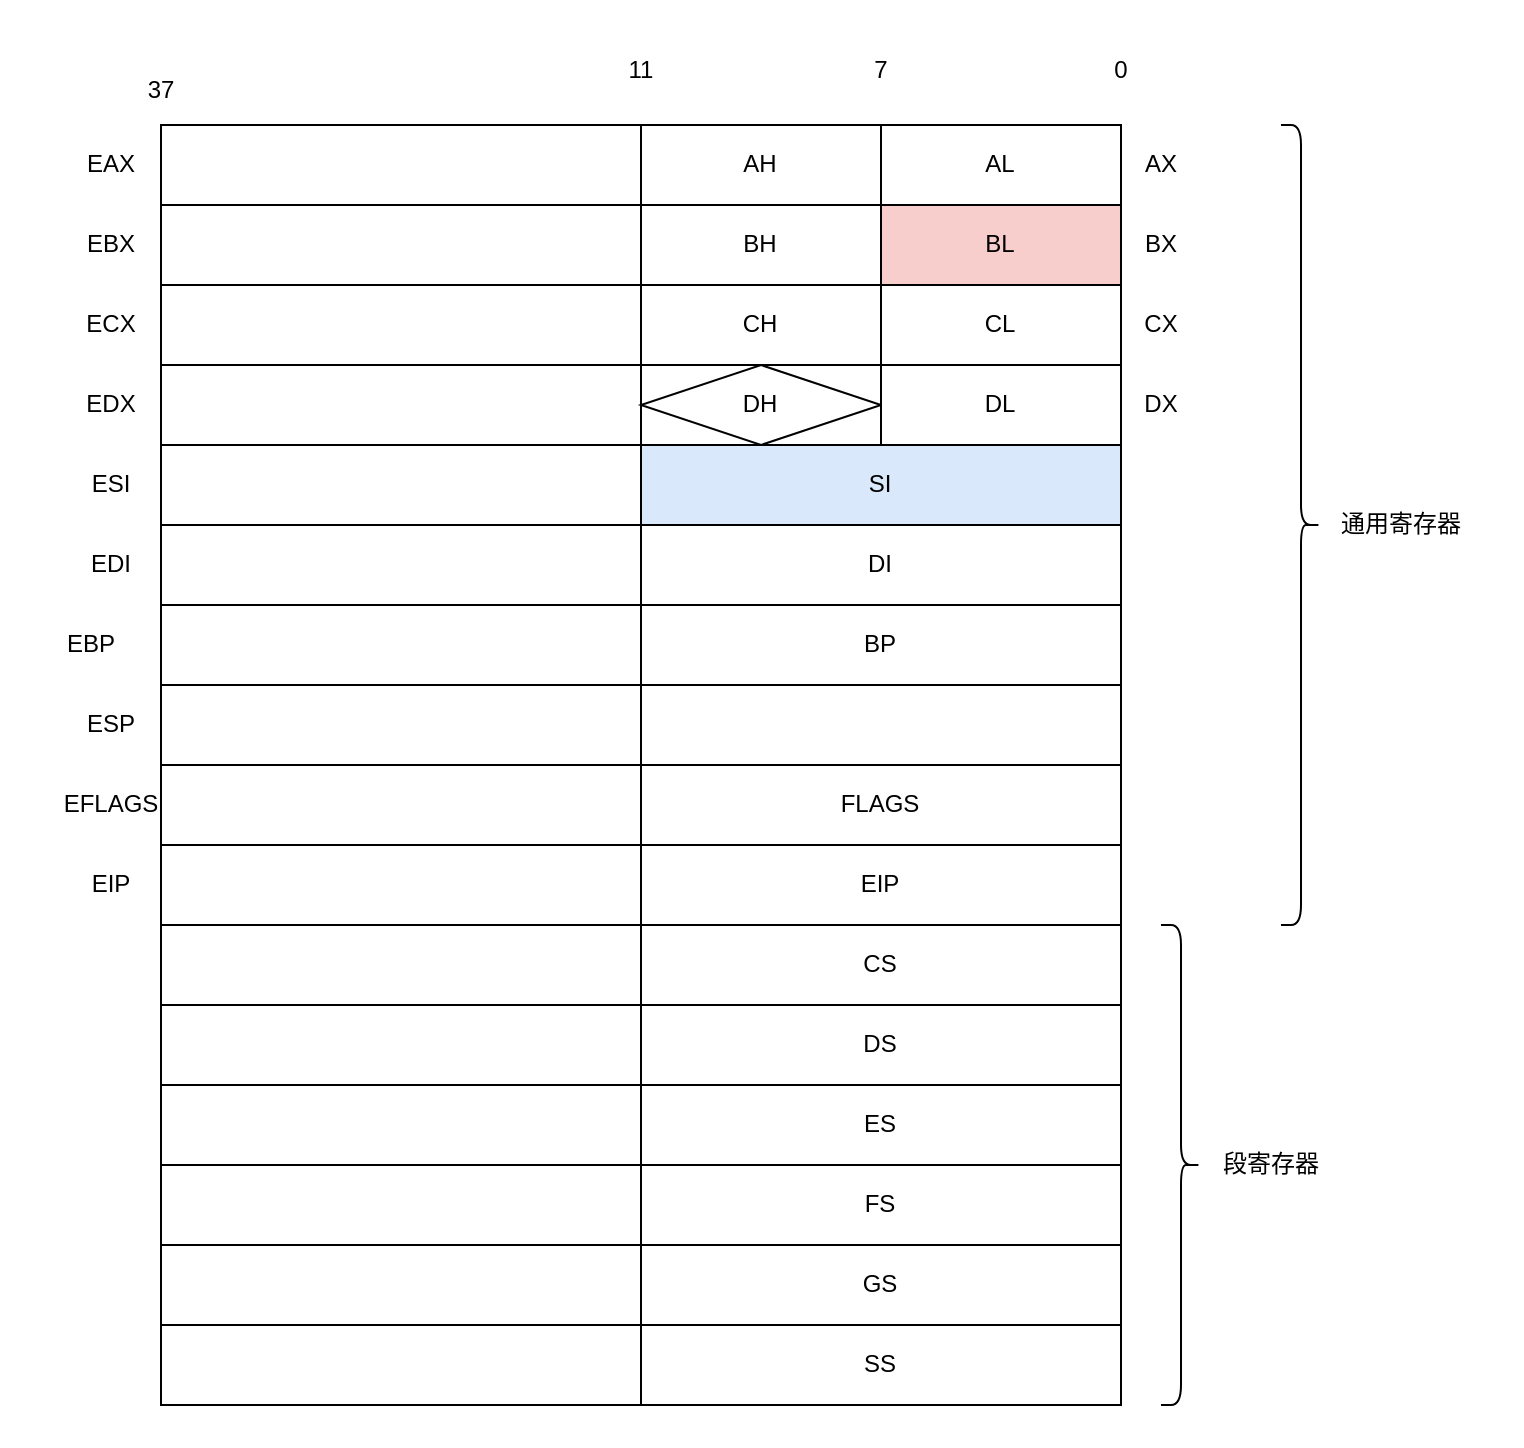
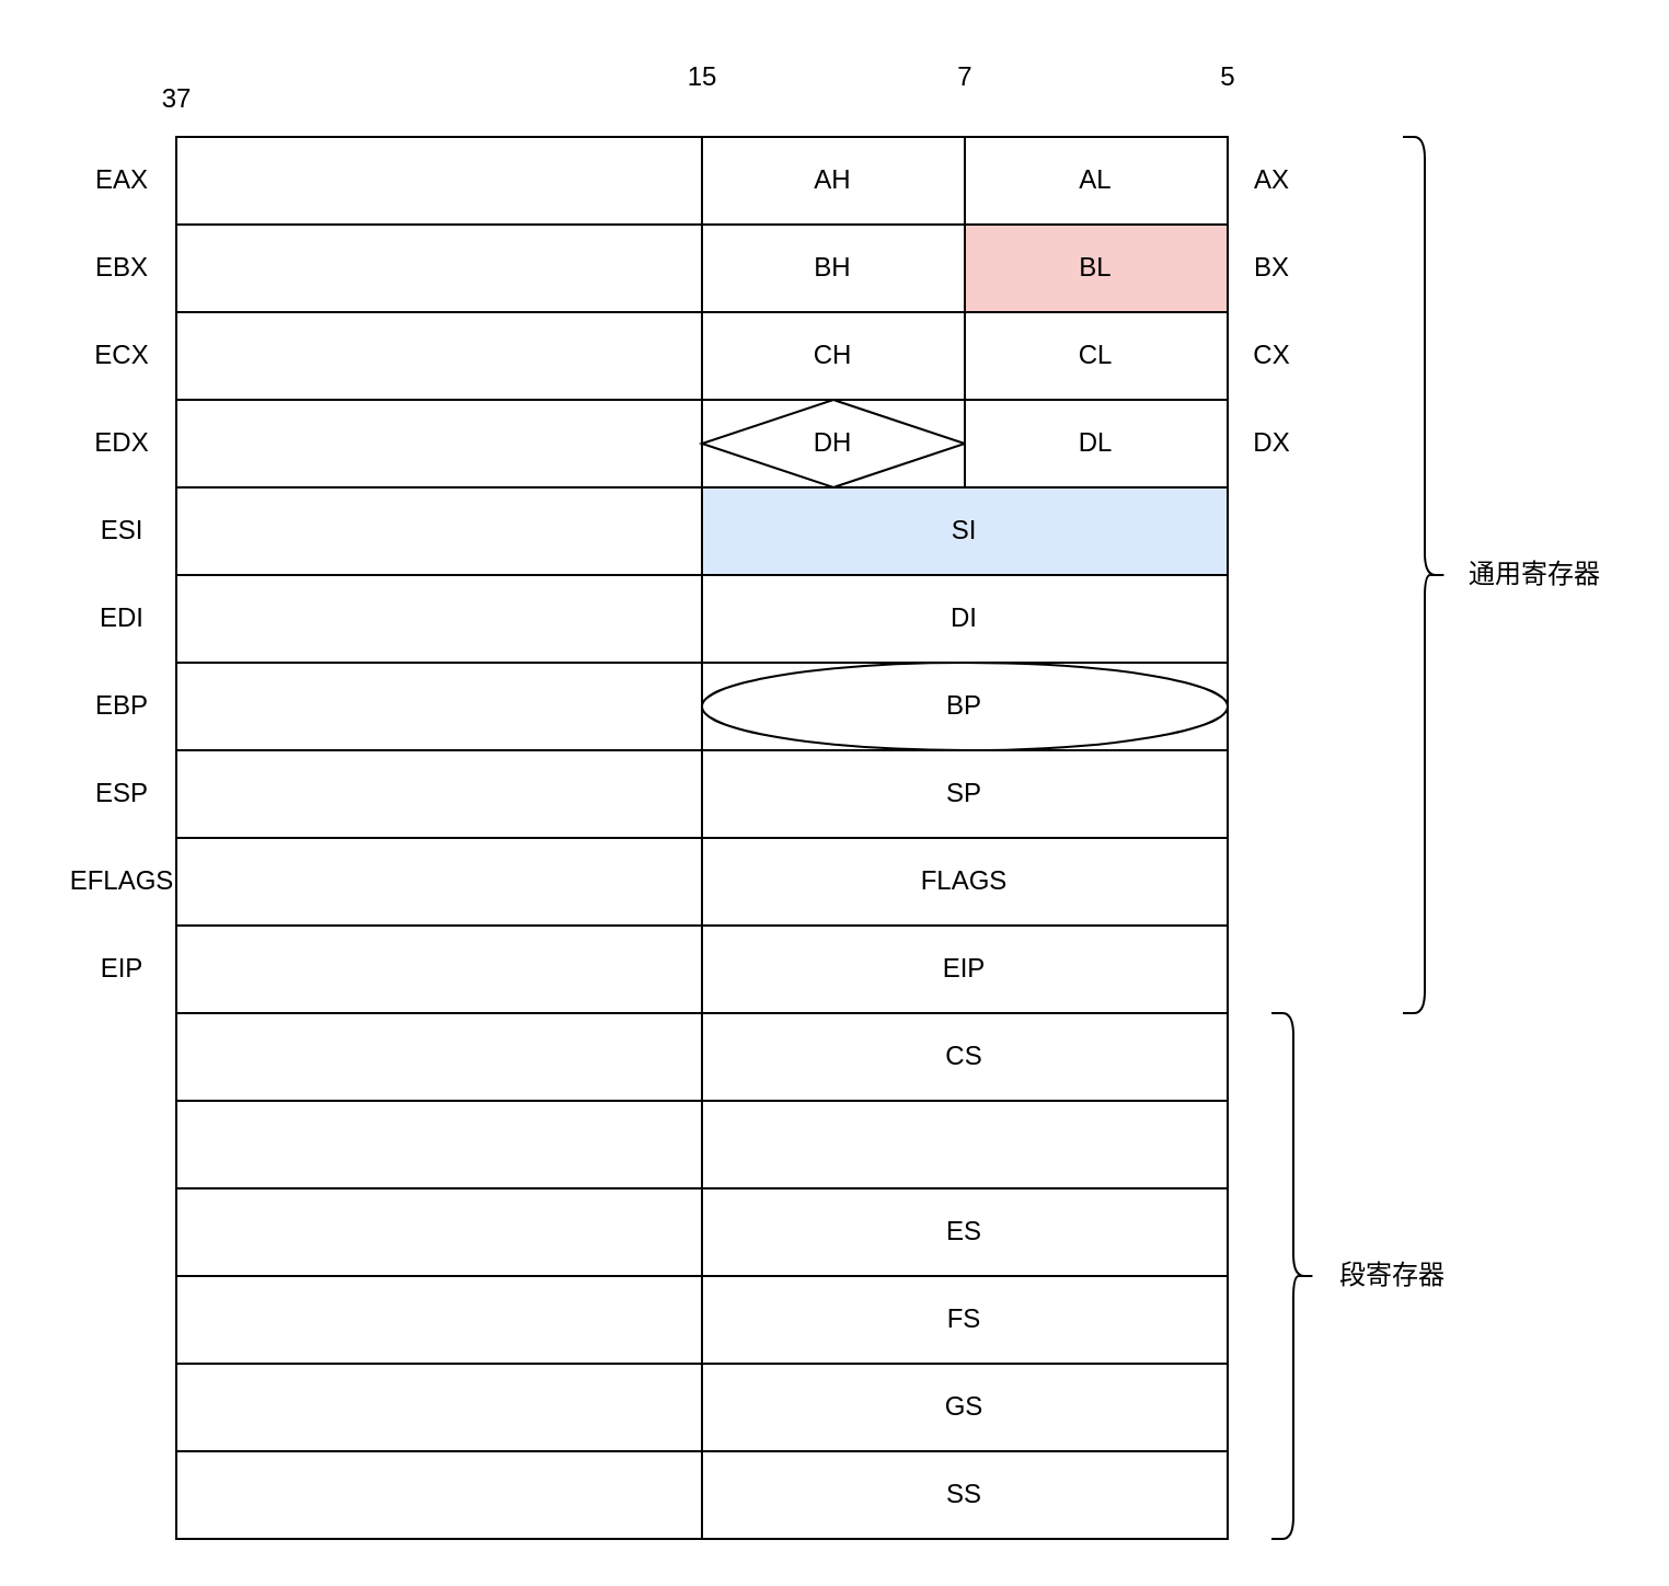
  <mxCell id="0" />
  <mxCell id="1" parent="0" />
  <mxCell id="2" value="" style="rounded=0;whiteSpace=wrap;html=1;" vertex="1" parent="1"><mxGeometry x="80" y="62" width="480" height="640" as="geometry" /></mxCell>
  <mxCell id="3" value="" style="rounded=0;whiteSpace=wrap;html=1;" vertex="1" parent="1"><mxGeometry x="80" y="62" width="240" height="40" as="geometry" /></mxCell>
  <mxCell id="4" value="AH" style="rounded=0;whiteSpace=wrap;html=1;" vertex="1" parent="1"><mxGeometry x="320" y="62" width="120" height="40" as="geometry" /></mxCell>
  <mxCell id="5" value="AL" style="rounded=0;whiteSpace=wrap;html=1;" vertex="1" parent="1"><mxGeometry x="440" y="62" width="120" height="40" as="geometry" /></mxCell>
  <mxCell id="6" value="37" style="text;html=1;align=center;verticalAlign=middle;resizable=0;points=[];autosize=1;strokeColor=none;fillColor=none;" vertex="1" parent="1"><mxGeometry x="60" y="30" width="40" height="30" as="geometry" /></mxCell>
- <mxCell id="7" value="11" style="text;html=1;align=center;verticalAlign=middle;resizable=0;points=[];autosize=1;strokeColor=none;fillColor=none;" vertex="1" parent="1"><mxGeometry x="300" y="20" width="40" height="30" as="geometry" /></mxCell>
+ <mxCell id="7" value="15" style="text;html=1;align=center;verticalAlign=middle;resizable=0;points=[];autosize=1;strokeColor=none;fillColor=none;" vertex="1" parent="1"><mxGeometry x="300" y="20" width="40" height="30" as="geometry" /></mxCell>
  <mxCell id="8" value="7" style="text;html=1;align=center;verticalAlign=middle;resizable=0;points=[];autosize=1;strokeColor=none;fillColor=none;" vertex="1" parent="1"><mxGeometry x="425" y="20" width="30" height="30" as="geometry" /></mxCell>
- <mxCell id="9" value="0" style="text;html=1;align=center;verticalAlign=middle;resizable=0;points=[];autosize=1;strokeColor=none;fillColor=none;" vertex="1" parent="1"><mxGeometry x="545" y="20" width="30" height="30" as="geometry" /></mxCell>
+ <mxCell id="9" value="5" style="text;html=1;align=center;verticalAlign=middle;resizable=0;points=[];autosize=1;strokeColor=none;fillColor=none;" vertex="1" parent="1"><mxGeometry x="545" y="20" width="30" height="30" as="geometry" /></mxCell>
  <mxCell id="10" value="EAX" style="text;html=1;align=center;verticalAlign=middle;resizable=0;points=[];autosize=1;strokeColor=none;fillColor=none;" vertex="1" parent="1"><mxGeometry x="30" y="67" width="50" height="30" as="geometry" /></mxCell>
  <mxCell id="11" value="AX" style="text;html=1;align=center;verticalAlign=middle;resizable=0;points=[];autosize=1;strokeColor=none;fillColor=none;" vertex="1" parent="1"><mxGeometry x="560" y="67" width="40" height="30" as="geometry" /></mxCell>
  <mxCell id="12" value="" style="rounded=0;whiteSpace=wrap;html=1;" vertex="1" parent="1"><mxGeometry x="80" y="102" width="240" height="40" as="geometry" /></mxCell>
  <mxCell id="13" value="BH" style="rounded=0;whiteSpace=wrap;html=1;" vertex="1" parent="1"><mxGeometry x="320" y="102" width="120" height="40" as="geometry" /></mxCell>
  <mxCell id="14" value="BL" style="rounded=0;whiteSpace=wrap;html=1;fillColor=#f8cecc;" vertex="1" parent="1"><mxGeometry x="440" y="102" width="120" height="40" as="geometry" /></mxCell>
  <mxCell id="15" value="EBX" style="text;html=1;align=center;verticalAlign=middle;resizable=0;points=[];autosize=1;strokeColor=none;fillColor=none;" vertex="1" parent="1"><mxGeometry x="30" y="107" width="50" height="30" as="geometry" /></mxCell>
  <mxCell id="16" value="BX" style="text;html=1;align=center;verticalAlign=middle;resizable=0;points=[];autosize=1;strokeColor=none;fillColor=none;" vertex="1" parent="1"><mxGeometry x="560" y="107" width="40" height="30" as="geometry" /></mxCell>
  <mxCell id="17" value="" style="rounded=0;whiteSpace=wrap;html=1;" vertex="1" parent="1"><mxGeometry x="80" y="142" width="240" height="40" as="geometry" /></mxCell>
  <mxCell id="18" value="CH" style="rounded=0;whiteSpace=wrap;html=1;" vertex="1" parent="1"><mxGeometry x="320" y="142" width="120" height="40" as="geometry" /></mxCell>
  <mxCell id="19" value="CL" style="rounded=0;whiteSpace=wrap;html=1;" vertex="1" parent="1"><mxGeometry x="440" y="142" width="120" height="40" as="geometry" /></mxCell>
  <mxCell id="20" value="ECX" style="text;html=1;align=center;verticalAlign=middle;resizable=0;points=[];autosize=1;strokeColor=none;fillColor=none;" vertex="1" parent="1"><mxGeometry x="30" y="147" width="50" height="30" as="geometry" /></mxCell>
  <mxCell id="21" value="CX" style="text;html=1;align=center;verticalAlign=middle;resizable=0;points=[];autosize=1;strokeColor=none;fillColor=none;" vertex="1" parent="1"><mxGeometry x="560" y="147" width="40" height="30" as="geometry" /></mxCell>
  <mxCell id="22" value="" style="rounded=0;whiteSpace=wrap;html=1;" vertex="1" parent="1"><mxGeometry x="80" y="182" width="240" height="40" as="geometry" /></mxCell>
  <mxCell id="23" value="DH" style="rhombus;whiteSpace=wrap;html=1;" vertex="1" parent="1"><mxGeometry x="320" y="182" width="120" height="40" as="geometry" /></mxCell>
  <mxCell id="24" value="DL" style="rounded=0;whiteSpace=wrap;html=1;" vertex="1" parent="1"><mxGeometry x="440" y="182" width="120" height="40" as="geometry" /></mxCell>
  <mxCell id="25" value="EDX" style="text;html=1;align=center;verticalAlign=middle;resizable=0;points=[];autosize=1;strokeColor=none;fillColor=none;" vertex="1" parent="1"><mxGeometry x="30" y="187" width="50" height="30" as="geometry" /></mxCell>
  <mxCell id="26" value="DX" style="text;html=1;align=center;verticalAlign=middle;resizable=0;points=[];autosize=1;strokeColor=none;fillColor=none;" vertex="1" parent="1"><mxGeometry x="560" y="187" width="40" height="30" as="geometry" /></mxCell>
  <mxCell id="27" value="" style="rounded=0;whiteSpace=wrap;html=1;" vertex="1" parent="1"><mxGeometry x="80" y="222" width="240" height="40" as="geometry" /></mxCell>
  <mxCell id="28" value="SI" style="rounded=0;whiteSpace=wrap;html=1;fillColor=#dae8fc;" vertex="1" parent="1"><mxGeometry x="320" y="222" width="240" height="40" as="geometry" /></mxCell>
  <mxCell id="29" value="ESI" style="text;html=1;align=center;verticalAlign=middle;resizable=0;points=[];autosize=1;strokeColor=none;fillColor=none;" vertex="1" parent="1"><mxGeometry x="35" y="227" width="40" height="30" as="geometry" /></mxCell>
  <mxCell id="30" value="" style="rounded=0;whiteSpace=wrap;html=1;" vertex="1" parent="1"><mxGeometry x="80" y="262" width="240" height="40" as="geometry" /></mxCell>
  <mxCell id="31" value="DI" style="rounded=0;whiteSpace=wrap;html=1;" vertex="1" parent="1"><mxGeometry x="320" y="262" width="240" height="40" as="geometry" /></mxCell>
  <mxCell id="32" value="EDI" style="text;html=1;align=center;verticalAlign=middle;resizable=0;points=[];autosize=1;strokeColor=none;fillColor=none;" vertex="1" parent="1"><mxGeometry x="35" y="267" width="40" height="30" as="geometry" /></mxCell>
  <mxCell id="33" value="" style="rounded=0;whiteSpace=wrap;html=1;" vertex="1" parent="1"><mxGeometry x="80" y="302" width="240" height="40" as="geometry" /></mxCell>
- <mxCell id="34" value="BP" style="rounded=0;whiteSpace=wrap;html=1;" vertex="1" parent="1"><mxGeometry x="320" y="302" width="240" height="40" as="geometry" /></mxCell>
- <mxCell id="35" value="EBP" style="text;html=1;align=center;verticalAlign=middle;resizable=0;points=[];autosize=1;strokeColor=none;fillColor=none;" vertex="1" parent="1"><mxGeometry x="20" y="307" width="50" height="30" as="geometry" /></mxCell>
+ <mxCell id="34" value="BP" style="ellipse;whiteSpace=wrap;html=1;" vertex="1" parent="1"><mxGeometry x="320" y="302" width="240" height="40" as="geometry" /></mxCell>
+ <mxCell id="35" value="EBP" style="text;html=1;align=center;verticalAlign=middle;resizable=0;points=[];autosize=1;strokeColor=none;fillColor=none;" vertex="1" parent="1"><mxGeometry x="30" y="307" width="50" height="30" as="geometry" /></mxCell>
  <mxCell id="36" value="" style="rounded=0;whiteSpace=wrap;html=1;" vertex="1" parent="1"><mxGeometry x="80" y="342" width="240" height="40" as="geometry" /></mxCell>
+ <mxCell id="37" value="SP" style="rounded=0;whiteSpace=wrap;html=1;" vertex="1" parent="1"><mxGeometry x="320" y="342" width="240" height="40" as="geometry" /></mxCell>
  <mxCell id="38" value="ESP" style="text;html=1;align=center;verticalAlign=middle;resizable=0;points=[];autosize=1;strokeColor=none;fillColor=none;" vertex="1" parent="1"><mxGeometry x="30" y="347" width="50" height="30" as="geometry" /></mxCell>
  <mxCell id="39" value="" style="rounded=0;whiteSpace=wrap;html=1;" vertex="1" parent="1"><mxGeometry x="80" y="382" width="240" height="40" as="geometry" /></mxCell>
  <mxCell id="40" value="FLAGS" style="rounded=0;whiteSpace=wrap;html=1;" vertex="1" parent="1"><mxGeometry x="320" y="382" width="240" height="40" as="geometry" /></mxCell>
  <mxCell id="41" value="EFLAGS" style="text;html=1;align=center;verticalAlign=middle;resizable=0;points=[];autosize=1;strokeColor=none;fillColor=none;" vertex="1" parent="1"><mxGeometry x="20" y="387" width="70" height="30" as="geometry" /></mxCell>
  <mxCell id="42" value="" style="rounded=0;whiteSpace=wrap;html=1;" vertex="1" parent="1"><mxGeometry x="80" y="422" width="240" height="40" as="geometry" /></mxCell>
  <mxCell id="43" value="EIP" style="rounded=0;whiteSpace=wrap;html=1;" vertex="1" parent="1"><mxGeometry x="320" y="422" width="240" height="40" as="geometry" /></mxCell>
  <mxCell id="44" value="EIP" style="text;html=1;align=center;verticalAlign=middle;resizable=0;points=[];autosize=1;strokeColor=none;fillColor=none;" vertex="1" parent="1"><mxGeometry x="35" y="427" width="40" height="30" as="geometry" /></mxCell>
  <mxCell id="45" value="" style="rounded=0;whiteSpace=wrap;html=1;" vertex="1" parent="1"><mxGeometry x="80" y="462" width="240" height="40" as="geometry" /></mxCell>
  <mxCell id="46" value="CS" style="rounded=0;whiteSpace=wrap;html=1;" vertex="1" parent="1"><mxGeometry x="320" y="462" width="240" height="40" as="geometry" /></mxCell>
  <mxCell id="47" value="" style="rounded=0;whiteSpace=wrap;html=1;" vertex="1" parent="1"><mxGeometry x="80" y="502" width="240" height="40" as="geometry" /></mxCell>
- <mxCell id="48" value="DS" style="rounded=0;whiteSpace=wrap;html=1;" vertex="1" parent="1"><mxGeometry x="320" y="502" width="240" height="40" as="geometry" /></mxCell>
  <mxCell id="49" value="" style="rounded=0;whiteSpace=wrap;html=1;" vertex="1" parent="1"><mxGeometry x="80" y="542" width="240" height="40" as="geometry" /></mxCell>
  <mxCell id="50" value="ES" style="rounded=0;whiteSpace=wrap;html=1;" vertex="1" parent="1"><mxGeometry x="320" y="542" width="240" height="40" as="geometry" /></mxCell>
  <mxCell id="51" value="" style="rounded=0;whiteSpace=wrap;html=1;" vertex="1" parent="1"><mxGeometry x="80" y="582" width="240" height="40" as="geometry" /></mxCell>
  <mxCell id="52" value="FS" style="rounded=0;whiteSpace=wrap;html=1;" vertex="1" parent="1"><mxGeometry x="320" y="582" width="240" height="40" as="geometry" /></mxCell>
  <mxCell id="53" value="" style="rounded=0;whiteSpace=wrap;html=1;" vertex="1" parent="1"><mxGeometry x="80" y="622" width="240" height="40" as="geometry" /></mxCell>
  <mxCell id="54" value="GS" style="rounded=0;whiteSpace=wrap;html=1;" vertex="1" parent="1"><mxGeometry x="320" y="622" width="240" height="40" as="geometry" /></mxCell>
  <mxCell id="55" value="" style="rounded=0;whiteSpace=wrap;html=1;" vertex="1" parent="1"><mxGeometry x="80" y="662" width="240" height="40" as="geometry" /></mxCell>
  <mxCell id="56" value="SS" style="rounded=0;whiteSpace=wrap;html=1;" vertex="1" parent="1"><mxGeometry x="320" y="662" width="240" height="40" as="geometry" /></mxCell>
  <mxCell id="57" value="" style="shape=curlyBracket;whiteSpace=wrap;html=1;rounded=1;flipH=1;labelPosition=right;verticalLabelPosition=middle;align=left;verticalAlign=middle;" vertex="1" parent="1"><mxGeometry x="580" y="462" width="20" height="240" as="geometry" /></mxCell>
  <mxCell id="58" value="段寄存器" style="text;html=1;align=center;verticalAlign=middle;resizable=0;points=[];autosize=1;strokeColor=none;fillColor=none;" vertex="1" parent="1"><mxGeometry x="600" y="567" width="70" height="30" as="geometry" /></mxCell>
  <mxCell id="59" value="" style="shape=curlyBracket;whiteSpace=wrap;html=1;rounded=1;flipH=1;labelPosition=right;verticalLabelPosition=middle;align=left;verticalAlign=middle;" vertex="1" parent="1"><mxGeometry x="640" y="62" width="20" height="400" as="geometry" /></mxCell>
  <mxCell id="60" value="通用寄存器" style="text;html=1;align=center;verticalAlign=middle;resizable=0;points=[];autosize=1;strokeColor=none;fillColor=none;" vertex="1" parent="1"><mxGeometry x="660" y="247" width="80" height="30" as="geometry" /></mxCell>
